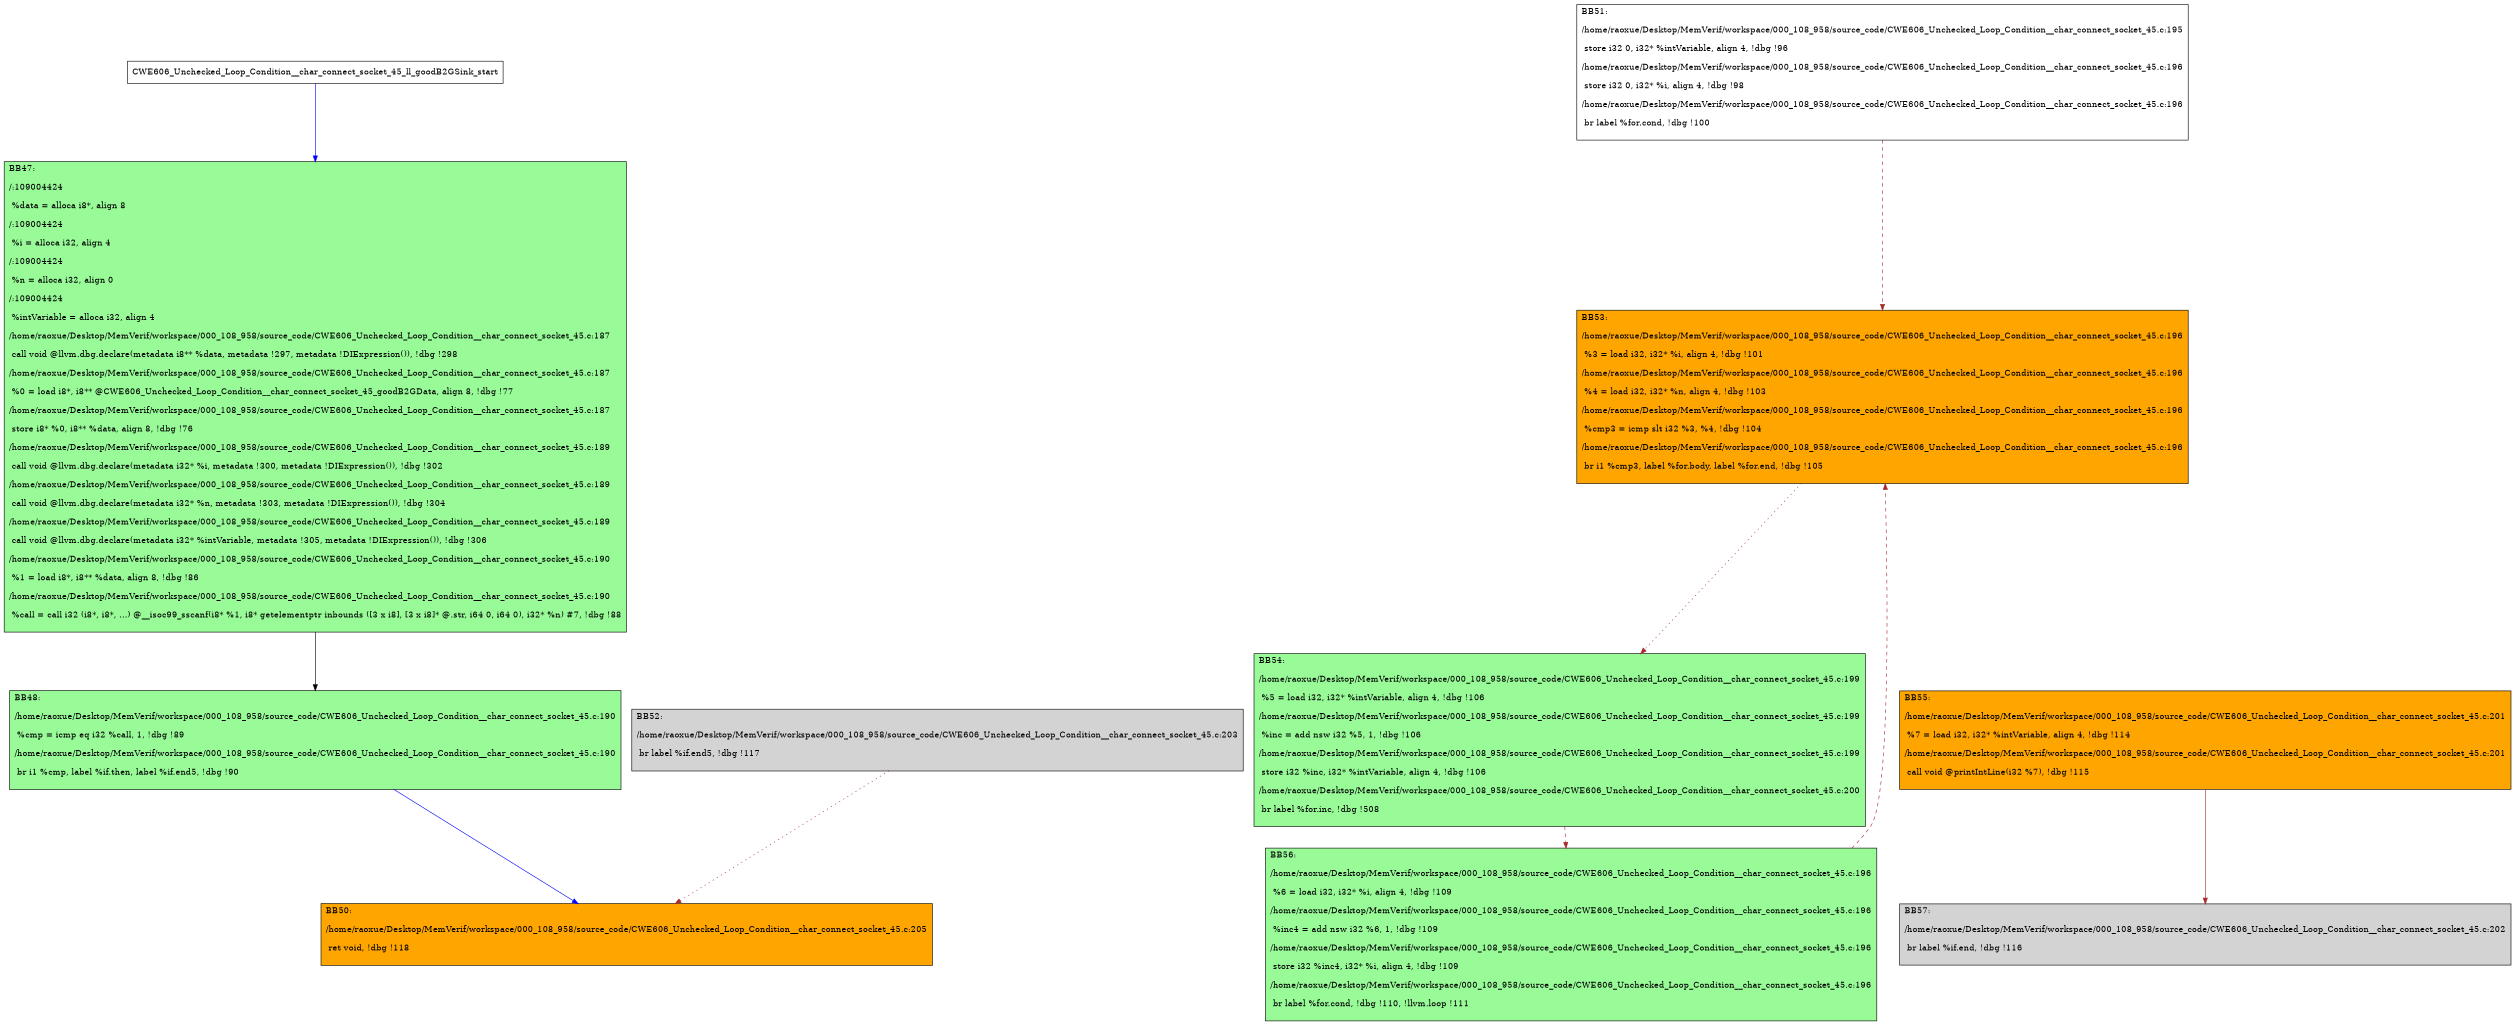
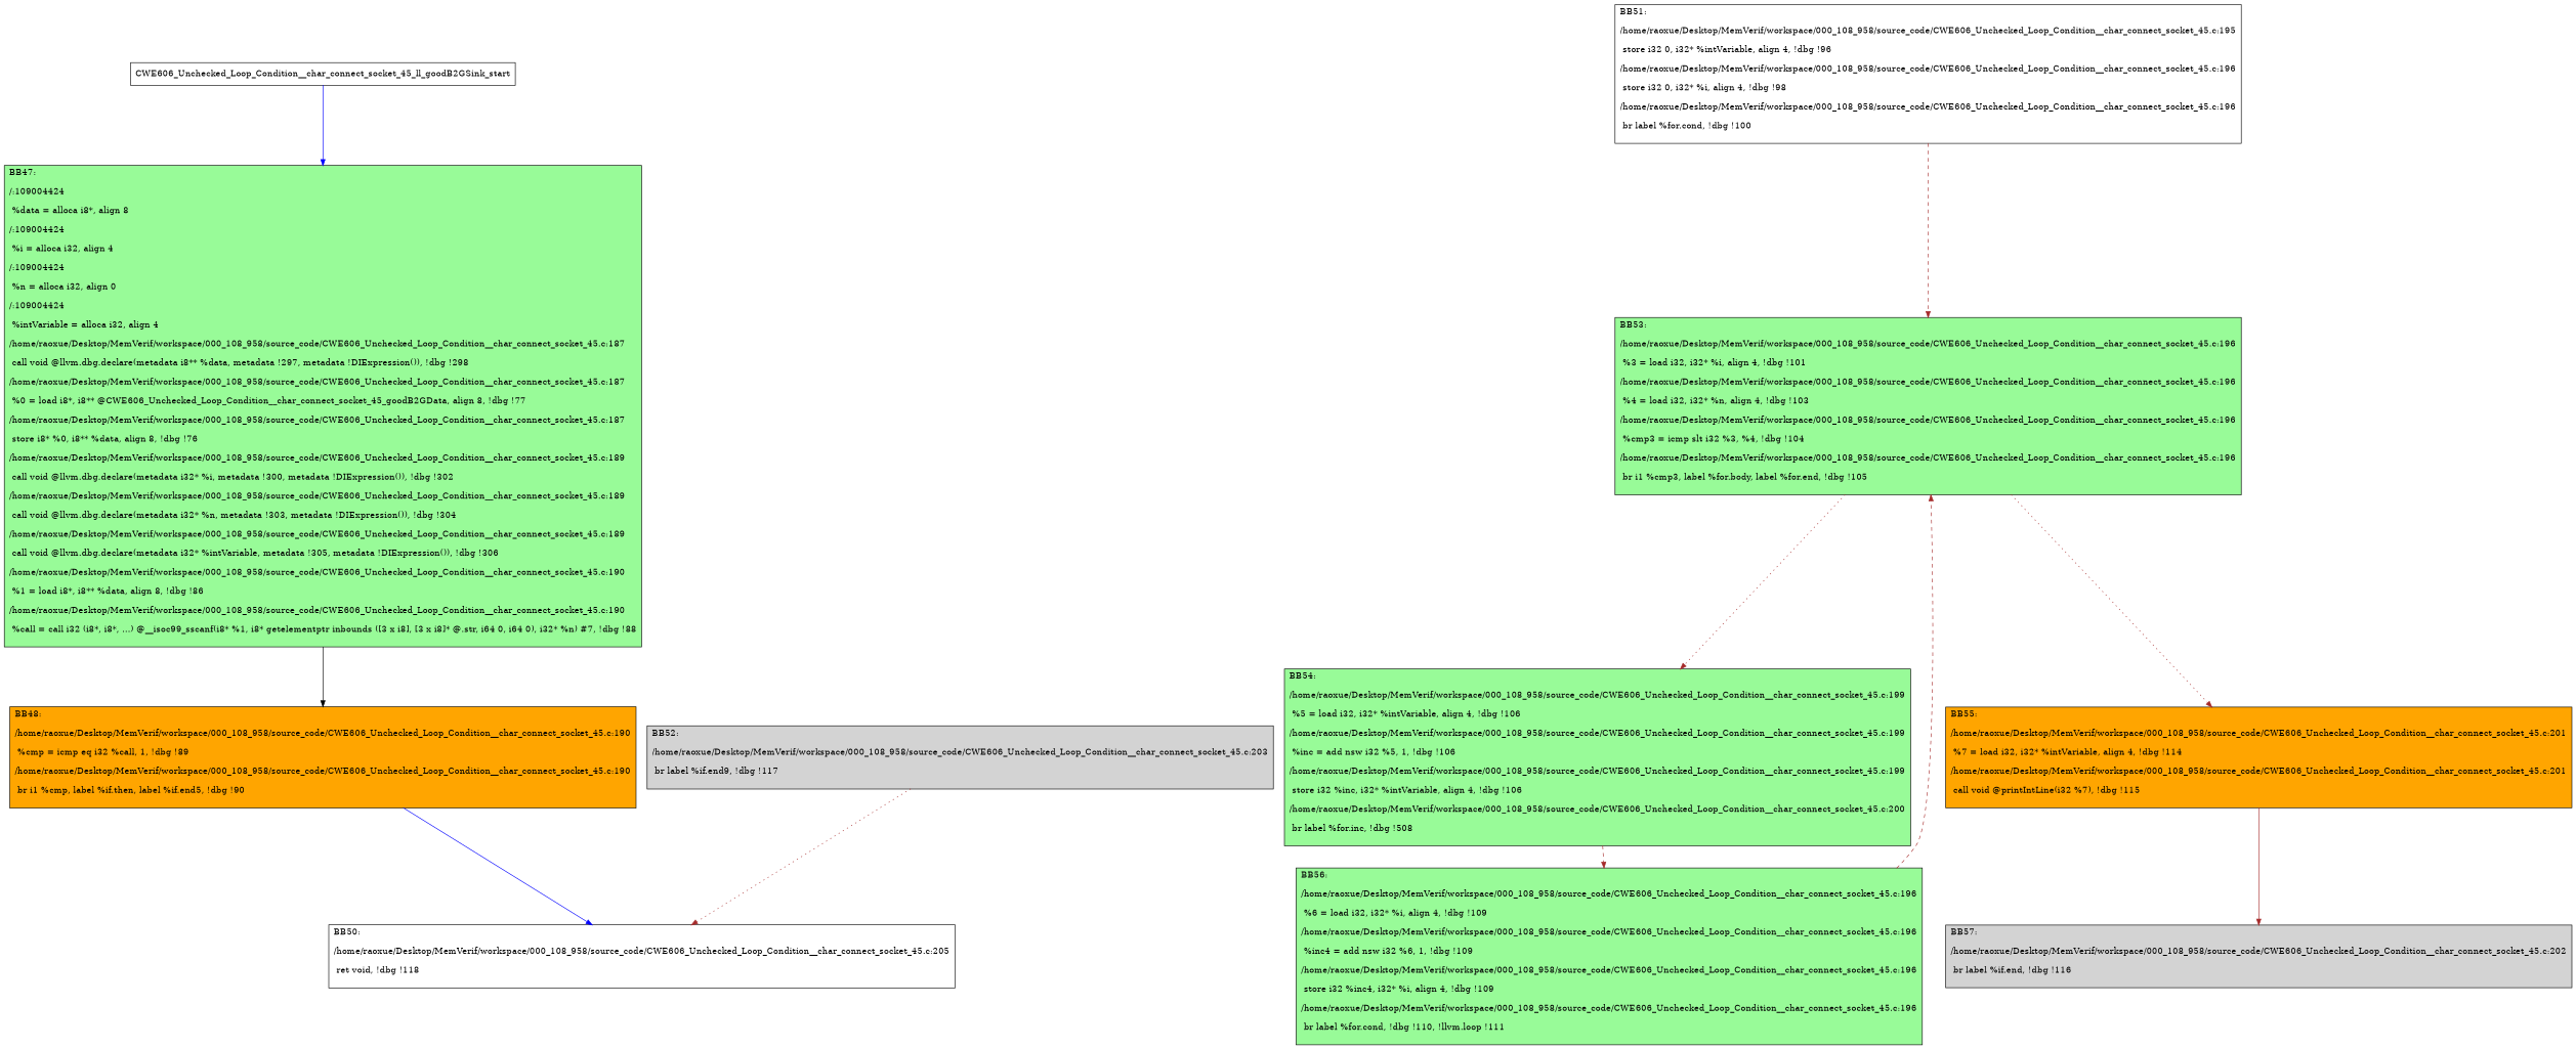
  digraph {
    node [fillcolor=palegreen shape=record style=filled]
    edge [color=brown style=solid]
    n1 [fillcolor=white label="{CWE606_Unchecked_Loop_Condition__char_connect_socket_45_ll_goodB2GSink_start}"]
    n2 [label="{BB47:\l\l/:109004424\l\n  %data = alloca i8*, align 8\l\n/:109004424\l\n  %i = alloca i32, align 4\l\n/:109004424\l\n  %n = alloca i32, align 0\l\n/:109004424\l\n  %intVariable = alloca i32, align 4\l\n/home/raoxue/Desktop/MemVerif/workspace/000_108_958/source_code/CWE606_Unchecked_Loop_Condition__char_connect_socket_45.c:187\l\n  call void @llvm.dbg.declare(metadata i8** %data, metadata !297, metadata !DIExpression()), !dbg !298\l\n/home/raoxue/Desktop/MemVerif/workspace/000_108_958/source_code/CWE606_Unchecked_Loop_Condition__char_connect_socket_45.c:187\l\n  %0 = load i8*, i8** @CWE606_Unchecked_Loop_Condition__char_connect_socket_45_goodB2GData, align 8, !dbg !77\l\n/home/raoxue/Desktop/MemVerif/workspace/000_108_958/source_code/CWE606_Unchecked_Loop_Condition__char_connect_socket_45.c:187\l\n  store i8* %0, i8** %data, align 8, !dbg !76\l\n/home/raoxue/Desktop/MemVerif/workspace/000_108_958/source_code/CWE606_Unchecked_Loop_Condition__char_connect_socket_45.c:189\l\n  call void @llvm.dbg.declare(metadata i32* %i, metadata !300, metadata !DIExpression()), !dbg !302\l\n/home/raoxue/Desktop/MemVerif/workspace/000_108_958/source_code/CWE606_Unchecked_Loop_Condition__char_connect_socket_45.c:189\l\n  call void @llvm.dbg.declare(metadata i32* %n, metadata !303, metadata !DIExpression()), !dbg !304\l\n/home/raoxue/Desktop/MemVerif/workspace/000_108_958/source_code/CWE606_Unchecked_Loop_Condition__char_connect_socket_45.c:189\l\n  call void @llvm.dbg.declare(metadata i32* %intVariable, metadata !305, metadata !DIExpression()), !dbg !306\l\n/home/raoxue/Desktop/MemVerif/workspace/000_108_958/source_code/CWE606_Unchecked_Loop_Condition__char_connect_socket_45.c:190\l\n  %1 = load i8*, i8** %data, align 8, !dbg !86\l\n/home/raoxue/Desktop/MemVerif/workspace/000_108_958/source_code/CWE606_Unchecked_Loop_Condition__char_connect_socket_45.c:190\l\n  %call = call i32 (i8*, i8*, ...) @__isoc99_sscanf(i8* %1, i8* getelementptr inbounds ([3 x i8], [3 x i8]* @.str, i64 0, i64 0), i32* %n) #7, !dbg !88\l\n}"]
-   n3 [label="{BB48:\l\l/home/raoxue/Desktop/MemVerif/workspace/000_108_958/source_code/CWE606_Unchecked_Loop_Condition__char_connect_socket_45.c:190\l\n  %cmp = icmp eq i32 %call, 1, !dbg !89\l\n/home/raoxue/Desktop/MemVerif/workspace/000_108_958/source_code/CWE606_Unchecked_Loop_Condition__char_connect_socket_45.c:190\l\n  br i1 %cmp, label %if.then, label %if.end5, !dbg !90\l\n}"]
-   n4 [fillcolor=orange label="{BB50:\l\l/home/raoxue/Desktop/MemVerif/workspace/000_108_958/source_code/CWE606_Unchecked_Loop_Condition__char_connect_socket_45.c:205\l\n  ret void, !dbg !118\l\n}"]
+   n3 [fillcolor=orange label="{BB48:\l\l/home/raoxue/Desktop/MemVerif/workspace/000_108_958/source_code/CWE606_Unchecked_Loop_Condition__char_connect_socket_45.c:190\l\n  %cmp = icmp eq i32 %call, 1, !dbg !89\l\n/home/raoxue/Desktop/MemVerif/workspace/000_108_958/source_code/CWE606_Unchecked_Loop_Condition__char_connect_socket_45.c:190\l\n  br i1 %cmp, label %if.then, label %if.end5, !dbg !90\l\n}"]
+   n4 [fillcolor=white label="{BB50:\l\l/home/raoxue/Desktop/MemVerif/workspace/000_108_958/source_code/CWE606_Unchecked_Loop_Condition__char_connect_socket_45.c:205\l\n  ret void, !dbg !118\l\n}"]
    n5 [fillcolor=white label="{BB51:\l\l/home/raoxue/Desktop/MemVerif/workspace/000_108_958/source_code/CWE606_Unchecked_Loop_Condition__char_connect_socket_45.c:195\l\n  store i32 0, i32* %intVariable, align 4, !dbg !96\l\n/home/raoxue/Desktop/MemVerif/workspace/000_108_958/source_code/CWE606_Unchecked_Loop_Condition__char_connect_socket_45.c:196\l\n  store i32 0, i32* %i, align 4, !dbg !98\l\n/home/raoxue/Desktop/MemVerif/workspace/000_108_958/source_code/CWE606_Unchecked_Loop_Condition__char_connect_socket_45.c:196\l\n  br label %for.cond, !dbg !100\l\n}"]
-   n6 [fillcolor=orange label="{BB53:\l\l/home/raoxue/Desktop/MemVerif/workspace/000_108_958/source_code/CWE606_Unchecked_Loop_Condition__char_connect_socket_45.c:196\l\n  %3 = load i32, i32* %i, align 4, !dbg !101\l\n/home/raoxue/Desktop/MemVerif/workspace/000_108_958/source_code/CWE606_Unchecked_Loop_Condition__char_connect_socket_45.c:196\l\n  %4 = load i32, i32* %n, align 4, !dbg !103\l\n/home/raoxue/Desktop/MemVerif/workspace/000_108_958/source_code/CWE606_Unchecked_Loop_Condition__char_connect_socket_45.c:196\l\n  %cmp3 = icmp slt i32 %3, %4, !dbg !104\l\n/home/raoxue/Desktop/MemVerif/workspace/000_108_958/source_code/CWE606_Unchecked_Loop_Condition__char_connect_socket_45.c:196\l\n  br i1 %cmp3, label %for.body, label %for.end, !dbg !105\l\n}"]
-   n7 [fillcolor=lightgrey label="{BB52:\l\l/home/raoxue/Desktop/MemVerif/workspace/000_108_958/source_code/CWE606_Unchecked_Loop_Condition__char_connect_socket_45.c:203\l\n  br label %if.end5, !dbg !117\l\n}"]
+   n6 [label="{BB53:\l\l/home/raoxue/Desktop/MemVerif/workspace/000_108_958/source_code/CWE606_Unchecked_Loop_Condition__char_connect_socket_45.c:196\l\n  %3 = load i32, i32* %i, align 4, !dbg !101\l\n/home/raoxue/Desktop/MemVerif/workspace/000_108_958/source_code/CWE606_Unchecked_Loop_Condition__char_connect_socket_45.c:196\l\n  %4 = load i32, i32* %n, align 4, !dbg !103\l\n/home/raoxue/Desktop/MemVerif/workspace/000_108_958/source_code/CWE606_Unchecked_Loop_Condition__char_connect_socket_45.c:196\l\n  %cmp3 = icmp slt i32 %3, %4, !dbg !104\l\n/home/raoxue/Desktop/MemVerif/workspace/000_108_958/source_code/CWE606_Unchecked_Loop_Condition__char_connect_socket_45.c:196\l\n  br i1 %cmp3, label %for.body, label %for.end, !dbg !105\l\n}"]
+   n7 [fillcolor=lightgrey label="{BB52:\l\l/home/raoxue/Desktop/MemVerif/workspace/000_108_958/source_code/CWE606_Unchecked_Loop_Condition__char_connect_socket_45.c:203\l\n  br label %if.end9, !dbg !117\l\n}"]
    n8 [label="{BB54:\l\l/home/raoxue/Desktop/MemVerif/workspace/000_108_958/source_code/CWE606_Unchecked_Loop_Condition__char_connect_socket_45.c:199\l\n  %5 = load i32, i32* %intVariable, align 4, !dbg !106\l\n/home/raoxue/Desktop/MemVerif/workspace/000_108_958/source_code/CWE606_Unchecked_Loop_Condition__char_connect_socket_45.c:199\l\n  %inc = add nsw i32 %5, 1, !dbg !106\l\n/home/raoxue/Desktop/MemVerif/workspace/000_108_958/source_code/CWE606_Unchecked_Loop_Condition__char_connect_socket_45.c:199\l\n  store i32 %inc, i32* %intVariable, align 4, !dbg !106\l\n/home/raoxue/Desktop/MemVerif/workspace/000_108_958/source_code/CWE606_Unchecked_Loop_Condition__char_connect_socket_45.c:200\l\n  br label %for.inc, !dbg !508\l\n}"]
    n9 [fillcolor=orange label="{BB55:\l\l/home/raoxue/Desktop/MemVerif/workspace/000_108_958/source_code/CWE606_Unchecked_Loop_Condition__char_connect_socket_45.c:201\l\n  %7 = load i32, i32* %intVariable, align 4, !dbg !114\l\n/home/raoxue/Desktop/MemVerif/workspace/000_108_958/source_code/CWE606_Unchecked_Loop_Condition__char_connect_socket_45.c:201\l\n  call void @printIntLine(i32 %7), !dbg !115\l\n}"]
    n10 [label="{BB56:\l\l/home/raoxue/Desktop/MemVerif/workspace/000_108_958/source_code/CWE606_Unchecked_Loop_Condition__char_connect_socket_45.c:196\l\n  %6 = load i32, i32* %i, align 4, !dbg !109\l\n/home/raoxue/Desktop/MemVerif/workspace/000_108_958/source_code/CWE606_Unchecked_Loop_Condition__char_connect_socket_45.c:196\l\n  %inc4 = add nsw i32 %6, 1, !dbg !109\l\n/home/raoxue/Desktop/MemVerif/workspace/000_108_958/source_code/CWE606_Unchecked_Loop_Condition__char_connect_socket_45.c:196\l\n  store i32 %inc4, i32* %i, align 4, !dbg !109\l\n/home/raoxue/Desktop/MemVerif/workspace/000_108_958/source_code/CWE606_Unchecked_Loop_Condition__char_connect_socket_45.c:196\l\n  br label %for.cond, !dbg !110, !llvm.loop !111\l\n}"]
    n11 [fillcolor=lightgrey label="{BB57:\l\l/home/raoxue/Desktop/MemVerif/workspace/000_108_958/source_code/CWE606_Unchecked_Loop_Condition__char_connect_socket_45.c:202\l\n  br label %if.end, !dbg !116\l\n}"]
    n1 -> n2 [color=blue]
    n2 -> n3 [color=black]
    n3 -> n4 [color=blue]
    n5 -> n6 [style=dashed]
    n6 -> n8 [style=dotted]
+   n6 -> n9 [style=dotted]
    n7 -> n4 [style=dotted]
    n8 -> n10 [style=dashed]
    n9 -> n11
    n10 -> n6 [style=dashed]
  }
